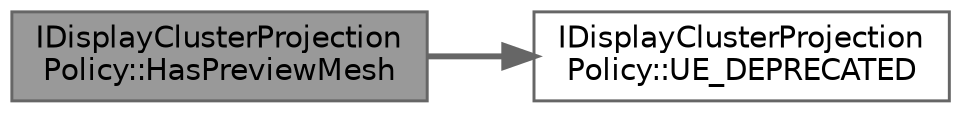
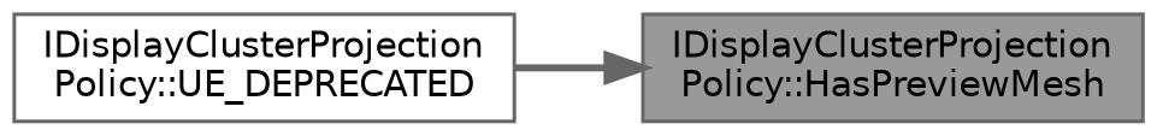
  digraph {
    rankdir=RL
    node [fontname=Helvetica fontsize=10 shape=box style=filled]
    n1 [color=gray40 fillcolor=grey60 fontcolor=black height=0.2 label="IDisplayClusterProjection\lPolicy::HasPreviewMesh" width=0.4]
    n2 [color=grey40 fillcolor=white height=0.2 label="IDisplayClusterProjection\lPolicy::UE_DEPRECATED" width=0.4]
-   n2 -> n1 [color=gray40 dir=back fontname=Helvetica fontsize=10 labelfontname=Helvetica labelfontsize=10 style=bold]
+   n1 -> n2 [color=gray40 dir=back fontname=Helvetica fontsize=10 labelfontname=Helvetica labelfontsize=10 style=bold]
  }
